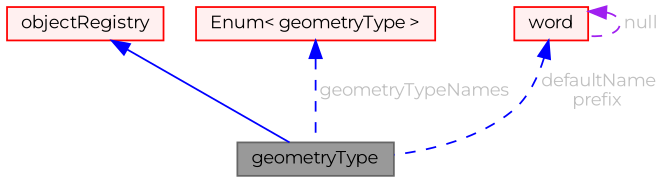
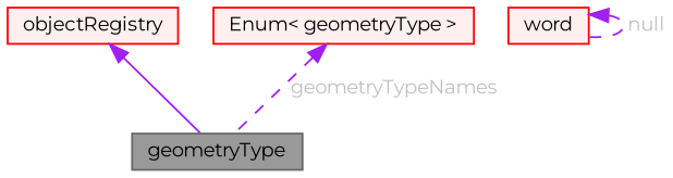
  digraph {
    fontname=Montserrat
    node [color=red fillcolor="#FFF0F0" fontname=Montserrat fontsize=10 shape=box style=filled]
    edge [color=blue dir=back fontname=Montserrat fontsize=10 labelfontname=Helvetica labelfontsize=10 style=dashed fontcolor=grey]
    n1 [color=gray40 fillcolor=grey60 fontcolor=black height=0.2 label=geometryType width=0.4]
    n2 [height=0.2 label=objectRegistry width=0.4]
    n3 [height=0.2 label="Enum\< geometryType \>" width=0.4]
    n4 [height=0.2 label=word width=0.4]
-   n2 -> n1 [style=solid fontcolor=""]
-   n3 -> n1 [label=" geometryTypeNames"]
-   n4 -> n1 [label=" defaultName\nprefix"]
+   n2 -> n1 [color=purple style=solid fontcolor=""]
+   n3 -> n1 [color=purple label=" geometryTypeNames"]
    n4 -> n4 [color=purple label=" null"]
  }
